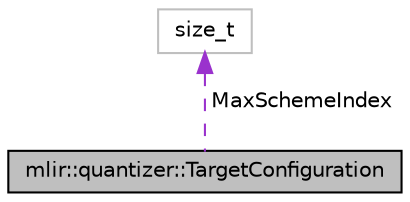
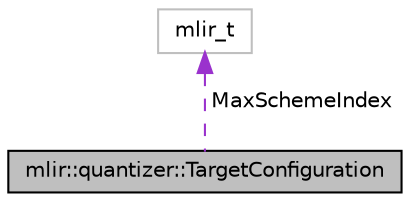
  digraph {
    node [fontname=Helvetica fontsize=10 shape=record]
    n1 [color=black fillcolor=grey75 fontcolor=black height=0.2 label="mlir::quantizer::TargetConfiguration" style=filled width=0.4]
-   n2 [color=grey75 height=0.2 label=size_t width=0.4]
+   n2 [color=grey75 height=0.2 label=mlir_t width=0.4]
    n2 -> n1 [color=darkorchid3 dir=back fontname=Helvetica fontsize=10 label=" MaxSchemeIndex" labelfontname=Helvetica labelfontsize=10 style=dashed]
  }
